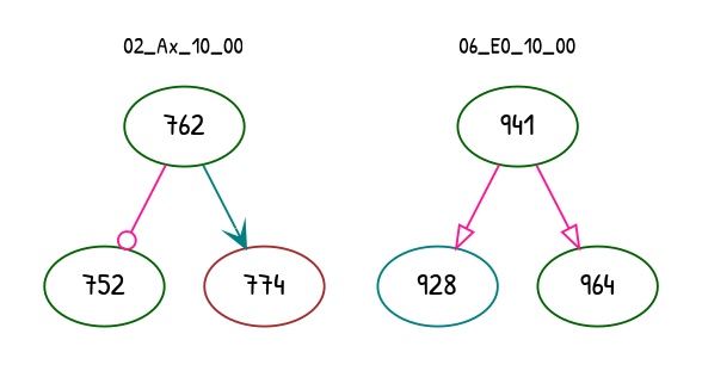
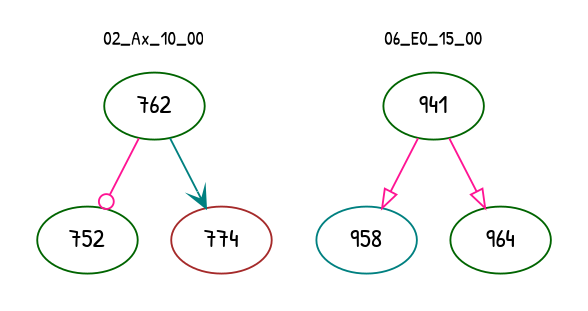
  digraph {
    fontname="Patrick Hand"
    node [color=darkgreen fontname="Patrick Hand"]
    edge [arrowhead=onormal color=deeppink fontname="Patrick Hand"]
    n1 [label=762]
    n2 [label=752]
    n3 [color=brown label=774]
    n4 [label=941]
-   n5 [color=teal label=928]
+   n5 [color=teal label=958]
    n6 [label=964]
    subgraph cluster_1 {
      color=white
      fontsize=10
      label="02_Ax_10_00"
      n1
      n2
      n3
    }
    subgraph cluster_2 {
      color=white
      fontsize=10
-     label="06_E0_10_00"
+     label="06_E0_15_00"
      n4
      n5
      n6
    }
    n1 -> n2 [arrowhead=odot]
    n1 -> n3 [arrowhead=vee color=teal]
    n4 -> n5
    n4 -> n6
  }
